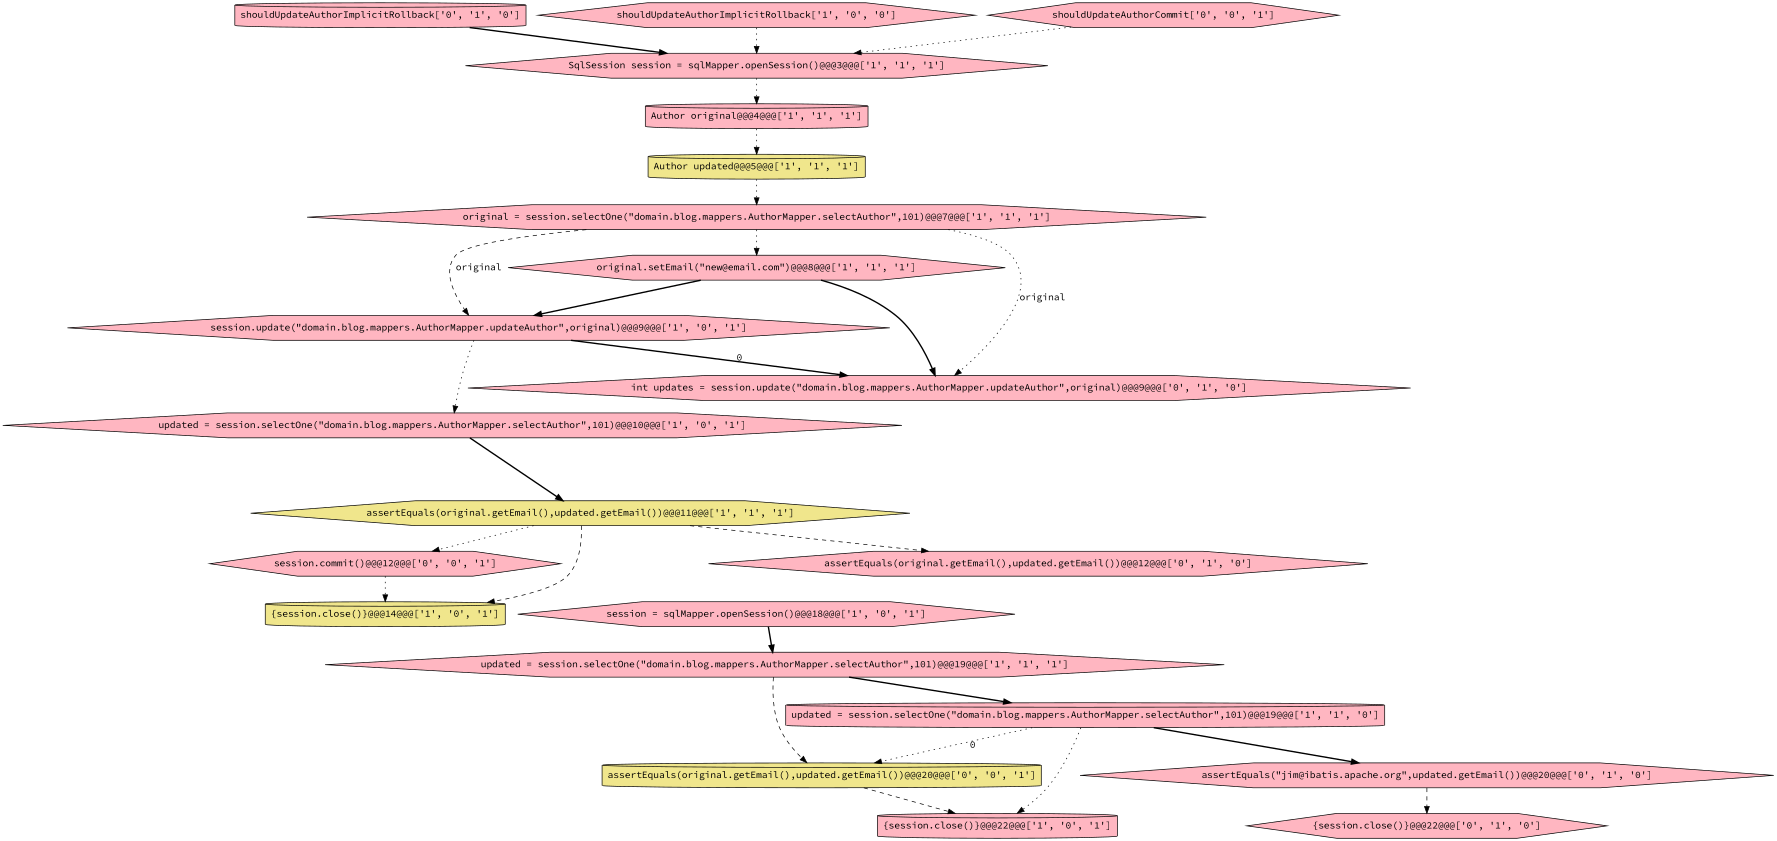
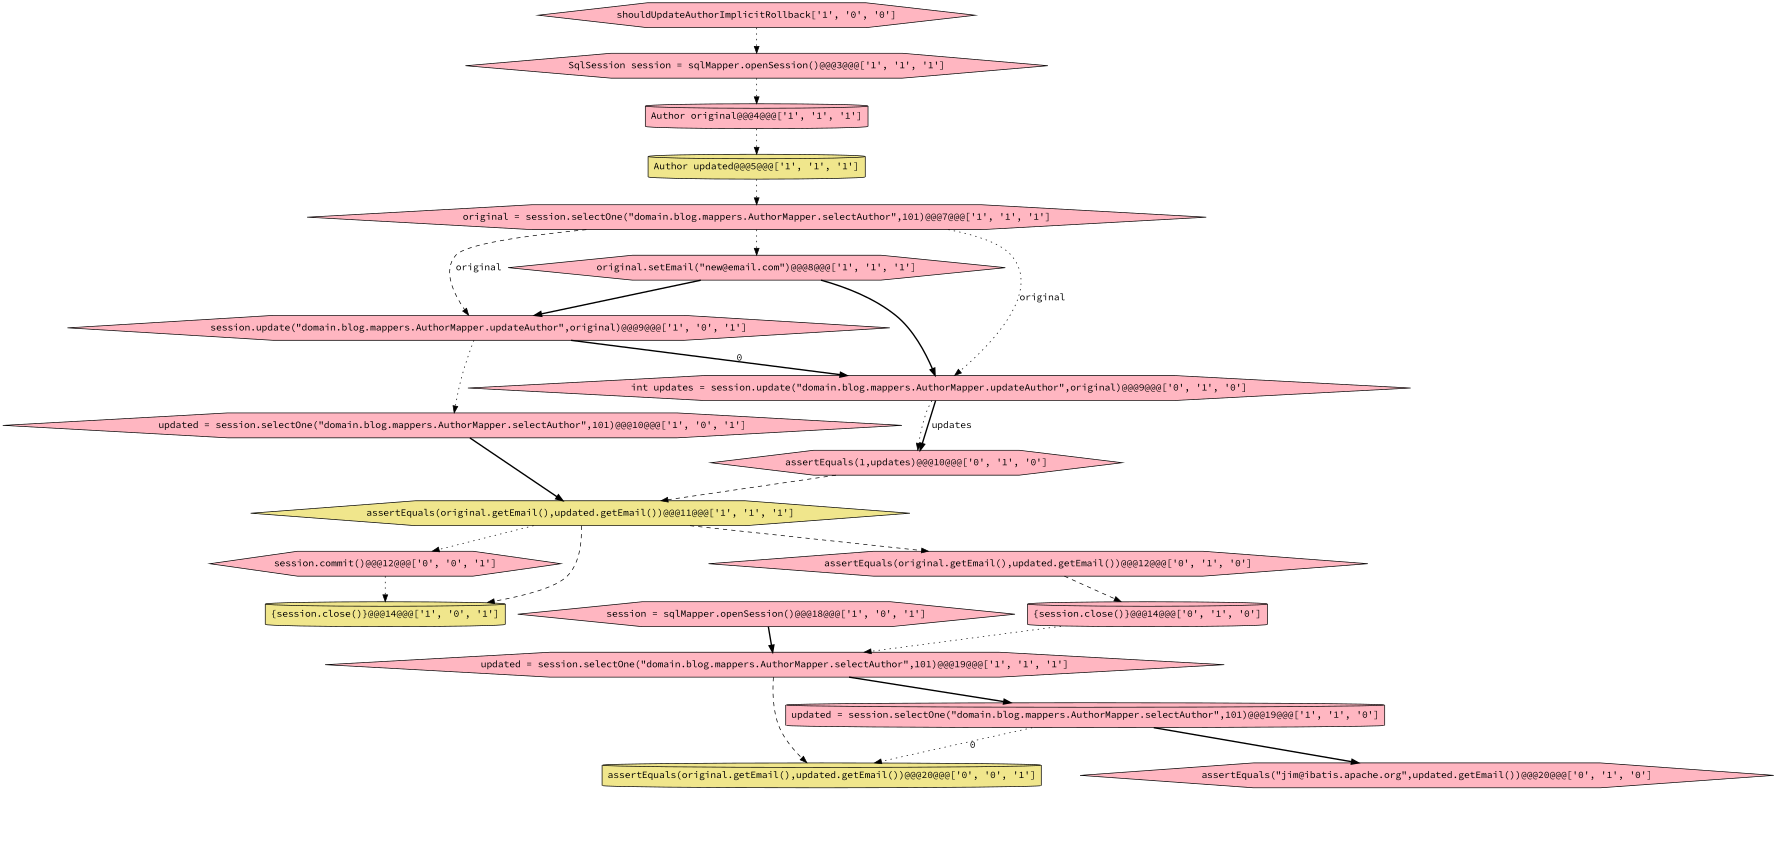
  digraph {
    fontname="Source Code Pro"
    node [fillcolor=lightpink fontname="Source Code Pro" shape=hexagon style=filled]
    edge [fontname="Source Code Pro" style=dotted]
    n1 [label="Author original@@@4@@@['1', '1', '1']" shape=cylinder]
    n2 [fillcolor=khaki label="Author updated@@@5@@@['1', '1', '1']" shape=cylinder]
    n3 [label="original = session.selectOne(\"domain.blog.mappers.AuthorMapper.selectAuthor\",101)@@@7@@@['1', '1', '1']"]
    n4 [fillcolor=khaki label="{session.close()}@@@14@@@['1', '0', '1']" shape=cylinder]
    n5 [label="session = sqlMapper.openSession()@@@18@@@['1', '0', '1']"]
    n6 [label="updated = session.selectOne(\"domain.blog.mappers.AuthorMapper.selectAuthor\",101)@@@19@@@['1', '1', '1']"]
    n7 [label="session.update(\"domain.blog.mappers.AuthorMapper.updateAuthor\",original)@@@9@@@['1', '0', '1']"]
    n8 [label="original.setEmail(\"new@email.com\")@@@8@@@['1', '1', '1']"]
    n9 [label="int updates = session.update(\"domain.blog.mappers.AuthorMapper.updateAuthor\",original)@@@9@@@['0', '1', '0']"]
    n10 [label="updated = session.selectOne(\"domain.blog.mappers.AuthorMapper.selectAuthor\",101)@@@10@@@['1', '0', '1']"]
+   n11 [label="assertEquals(1,updates)@@@10@@@['0', '1', '0']"]
    n12 [label="updated = session.selectOne(\"domain.blog.mappers.AuthorMapper.selectAuthor\",101)@@@19@@@['1', '1', '0']" shape=cylinder]
    n13 [fillcolor=khaki label="assertEquals(original.getEmail(),updated.getEmail())@@@20@@@['0', '0', '1']" shape=cylinder]
-   n14 [label="shouldUpdateAuthorImplicitRollback['0', '1', '0']" shape=cylinder]
    n15 [label="SqlSession session = sqlMapper.openSession()@@@3@@@['1', '1', '1']"]
    n16 [label="assertEquals(original.getEmail(),updated.getEmail())@@@12@@@['0', '1', '0']"]
+   n17 [label="{session.close()}@@@14@@@['0', '1', '0']" shape=cylinder]
    n18 [fillcolor=khaki label="assertEquals(original.getEmail(),updated.getEmail())@@@11@@@['1', '1', '1']"]
    n19 [label="session.commit()@@@12@@@['0', '0', '1']"]
-   n20 [label="{session.close()}@@@22@@@['1', '0', '1']" shape=cylinder]
    n21 [label="assertEquals(\"jim@ibatis.apache.org\",updated.getEmail())@@@20@@@['0', '1', '0']"]
    n22 [label="shouldUpdateAuthorImplicitRollback['1', '0', '0']"]
-   n23 [label="{session.close()}@@@22@@@['0', '1', '0']"]
-   n24 [label="shouldUpdateAuthorCommit['0', '0', '1']"]
    n1 -> n2
    n2 -> n3
    n3 -> n7 [label=original style=dashed]
    n3 -> n8
    n3 -> n9 [label=original]
    n5 -> n6 [style=bold]
    n6 -> n12 [style=bold]
    n6 -> n13 [style=dashed]
    n7 -> n9 [label=0 style=bold]
    n7 -> n10
    n8 -> n7 [style=bold]
    n8 -> n9 [style=bold]
+   n9 -> n11
+   n9 -> n11 [label=updates style=bold]
    n10 -> n18 [style=bold]
+   n11 -> n18 [style=dashed]
    n12 -> n13 [label=0]
-   n12 -> n20
    n12 -> n21 [style=bold]
-   n13 -> n20 [style=dashed]
-   n14 -> n15 [style=bold]
    n15 -> n1
+   n16 -> n17 [style=dashed]
+   n17 -> n6
    n18 -> n4 [style=dashed]
    n18 -> n16 [style=dashed]
    n18 -> n19
    n19 -> n4
-   n21 -> n23 [style=dashed]
    n22 -> n15
-   n24 -> n15
  }
